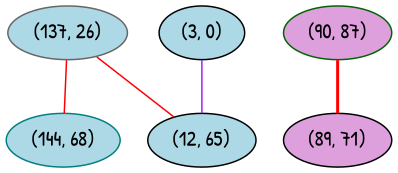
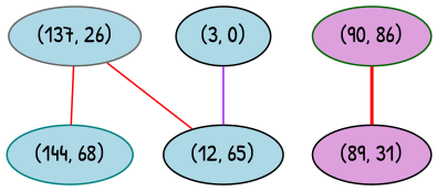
  graph {
    fontname="Patrick Hand"
    node [color=black fillcolor=lightblue fontname="Patrick Hand" style=filled]
    edge [color=red fontname="Patrick Hand" style=solid weight=1]
    "(137, 26)" [color=gray40]
    "(144, 68)" [color=teal]
    "(12, 65)"
    n4 [label="(3, 0)"]
-   "(90, 87)" [color=darkgreen fillcolor=plum]
-   "(89, 71)" [fillcolor=plum]
+   "(90, 87)" [color=darkgreen fillcolor=plum label="(90, 86)"]
+   "(89, 71)" [fillcolor=plum label="(89, 31)"]
    "(137, 26)" -- "(144, 68)"
    "(137, 26)" -- "(12, 65)"
    n4 -- "(12, 65)" [color=purple weight=4]
    "(90, 87)" -- "(89, 71)" [style=bold]
  }
